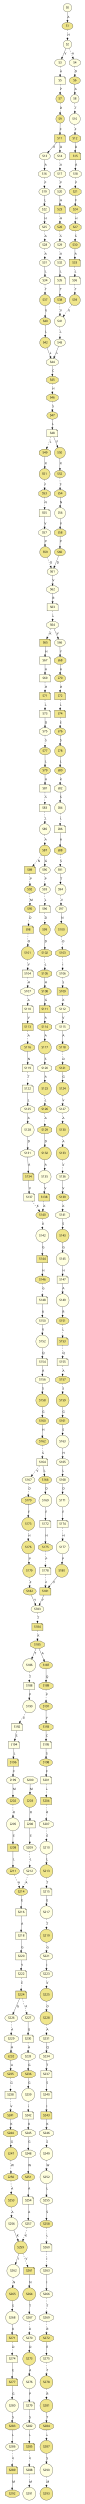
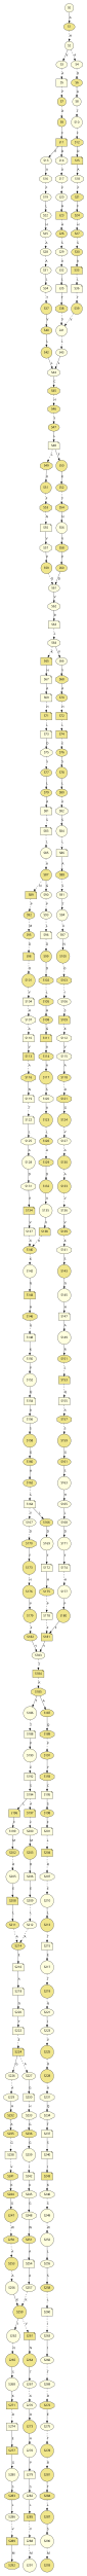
  strict digraph {
    fontname="Open Sans"
    node [fillcolor=lightyellow fontname="Open Sans" shape=note style=filled]
    edge [fontname="Open Sans" style=solid]
    S0 [shape=circle]
    S1 [fillcolor=khaki shape=ellipse]
    S2 [shape=circle]
    S3 [shape=ellipse]
    S4 [shape=octagon]
    S5
    S6 [fillcolor=khaki shape=ellipse]
    S7 [fillcolor=khaki shape=circle]
    S8 [shape=circle]
    S9 [fillcolor=khaki shape=circle]
    S10 [shape=circle]
    S11 [fillcolor=khaki]
    S12 [fillcolor=khaki shape=octagon]
    S13 [shape=ellipse]
    S14 [shape=octagon]
    S15 [fillcolor=khaki]
    S16 [shape=octagon]
    S17 [shape=octagon]
    S18 [shape=octagon]
    S19 [shape=ellipse]
    S20 [shape=ellipse]
    S21 [fillcolor=khaki shape=octagon]
    S22 [shape=ellipse]
    S23 [fillcolor=khaki]
    S24 [fillcolor=khaki shape=octagon]
    S25 [shape=ellipse]
    S26 [fillcolor=khaki shape=ellipse]
    S27 [fillcolor=khaki shape=octagon]
    S28 [shape=ellipse]
    S29 [shape=octagon]
    S30 [fillcolor=khaki shape=ellipse]
    S31 [shape=ellipse]
    S32 [shape=ellipse]
    S33 [fillcolor=khaki]
    S34 [shape=ellipse]
    S35
    S36
    S37 [fillcolor=khaki shape=circle]
    S38 [fillcolor=khaki shape=octagon]
    S39 [fillcolor=khaki shape=circle]
    S40 [fillcolor=khaki shape=ellipse]
    S41 [shape=circle]
    S42 [fillcolor=khaki shape=circle]
    S43 [shape=ellipse]
    S44 [shape=octagon]
    S45 [fillcolor=khaki shape=octagon]
    S46 [fillcolor=khaki shape=octagon]
    S47 [fillcolor=khaki shape=ellipse]
    S48
    S49 [fillcolor=khaki shape=octagon]
    S50 [fillcolor=khaki shape=circle]
    S51 [fillcolor=khaki shape=circle]
    S52 [fillcolor=khaki shape=ellipse]
    S53 [fillcolor=khaki shape=octagon]
    S54 [fillcolor=khaki shape=octagon]
    S55
    S56 [shape=circle]
    S57 [shape=octagon]
    S58 [fillcolor=khaki shape=octagon]
    S59 [fillcolor=khaki shape=circle]
    S60 [fillcolor=khaki shape=ellipse]
    S61 [shape=ellipse]
    S62 [shape=octagon]
    S63
    S64 [shape=octagon]
    S65 [fillcolor=khaki]
    S66 [shape=ellipse]
    S67
    S68 [fillcolor=khaki shape=octagon]
    S69
    S70 [fillcolor=khaki shape=ellipse]
    S71 [fillcolor=khaki]
    S72 [fillcolor=khaki]
    S73
    S74 [fillcolor=khaki]
    S75 [shape=octagon]
    S76 [fillcolor=khaki shape=ellipse]
    S77 [fillcolor=khaki shape=ellipse]
    S78 [fillcolor=khaki shape=circle]
    S79 [fillcolor=khaki shape=ellipse]
    S80 [fillcolor=khaki shape=ellipse]
    S81
    S82 [shape=octagon]
    S83
    S84 [shape=circle]
    S85 [shape=circle]
    S86
    S87 [fillcolor=khaki shape=circle]
    S88 [fillcolor=khaki shape=octagon]
    S89 [fillcolor=khaki]
    S90 [shape=ellipse]
    S91 [shape=ellipse]
    S92 [fillcolor=khaki shape=ellipse]
    S93 [shape=ellipse]
    S94 [shape=circle]
    S95 [fillcolor=khaki shape=ellipse]
    S96
    S97 [shape=ellipse]
    S98 [fillcolor=khaki]
    S99 [fillcolor=khaki shape=circle]
    S100 [fillcolor=khaki shape=circle]
    S101 [fillcolor=khaki shape=circle]
    S102 [fillcolor=khaki shape=octagon]
    S103 [fillcolor=khaki shape=octagon]
    S104
    S105 [fillcolor=khaki shape=octagon]
    S106 [shape=ellipse]
    S107 [shape=octagon]
    S108 [fillcolor=khaki shape=ellipse]
    S109 [fillcolor=khaki]
    S110
    S111 [fillcolor=khaki]
    S112 [shape=octagon]
    S113 [fillcolor=khaki]
    S114 [fillcolor=khaki shape=octagon]
    S115 [shape=octagon]
    S116 [fillcolor=khaki shape=octagon]
    S117 [fillcolor=khaki shape=circle]
    S118 [fillcolor=khaki shape=ellipse]
    S119
    S120 [shape=octagon]
    S121 [fillcolor=khaki shape=octagon]
    S122
    S123 [fillcolor=khaki shape=circle]
    S124 [fillcolor=khaki shape=circle]
    S125 [shape=octagon]
    S126 [fillcolor=khaki shape=ellipse]
    S127 [shape=ellipse]
    S128 [shape=circle]
    S129 [fillcolor=khaki shape=octagon]
    S130 [fillcolor=khaki shape=circle]
    S131 [shape=octagon]
    S132 [fillcolor=khaki shape=circle]
    S133 [fillcolor=khaki shape=circle]
    S134 [fillcolor=khaki]
    S135 [shape=circle]
    S136 [shape=ellipse]
    S137
    S138 [fillcolor=khaki]
    S139 [fillcolor=khaki shape=ellipse]
    S140 [fillcolor=khaki shape=ellipse]
    S141 [shape=octagon]
    S142 [shape=circle]
    S143 [fillcolor=khaki shape=circle]
    S144 [fillcolor=khaki]
    S145 [shape=circle]
    S146 [fillcolor=khaki shape=octagon]
    S147
    S148
    S149 [shape=circle]
    S150 [shape=ellipse]
    S151 [fillcolor=khaki shape=ellipse]
    S152 [shape=circle]
    S153 [fillcolor=khaki]
    S154
    S155
    S156 [shape=octagon]
    S157 [fillcolor=khaki shape=octagon]
    S158 [fillcolor=khaki shape=circle]
    S159 [fillcolor=khaki shape=circle]
    S160 [fillcolor=khaki shape=ellipse]
    S161 [fillcolor=khaki shape=ellipse]
    S162 [fillcolor=khaki shape=ellipse]
    S163 [shape=circle]
    S164
    S165 [shape=ellipse]
    S166 [fillcolor=khaki shape=ellipse]
    S167 [shape=ellipse]
    S168 [shape=ellipse]
    S169 [shape=circle]
    S170 [fillcolor=khaki shape=octagon]
    S171 [shape=circle]
    S172
    S173 [fillcolor=khaki shape=circle]
    S174
    S175 [fillcolor=khaki shape=octagon]
    S176 [fillcolor=khaki shape=circle]
    S177 [shape=circle]
    S178
    S179 [fillcolor=khaki shape=circle]
    S180 [fillcolor=khaki shape=circle]
    S181 [fillcolor=khaki]
    S182 [fillcolor=khaki shape=ellipse]
    n184 [label=S783 shape=ellipse]
    S184 [fillcolor=khaki]
    S185 [fillcolor=khaki shape=octagon]
    S186 [shape=circle]
    S187 [fillcolor=khaki shape=ellipse]
    S188
    S189 [fillcolor=khaki shape=octagon]
    S190 [shape=circle]
    S191 [fillcolor=khaki shape=ellipse]
    S192
    S193 [fillcolor=khaki shape=octagon]
    S194
    S195
    S196 [fillcolor=khaki]
+   S197 [fillcolor=khaki]
    S198 [fillcolor=khaki shape=ellipse]
    S199 [shape=ellipse]
    S200 [shape=octagon]
    S201
    S202 [fillcolor=khaki shape=ellipse]
    S203 [fillcolor=khaki shape=circle]
    S204 [fillcolor=khaki]
    S205 [shape=circle]
    S206
    S207 [shape=octagon]
    S208 [fillcolor=khaki]
    S209 [shape=ellipse]
    S210 [shape=circle]
    S211 [fillcolor=khaki shape=ellipse]
    S212 [shape=ellipse]
    S213 [fillcolor=khaki shape=circle]
    S214 [fillcolor=khaki shape=ellipse]
    S215
    S216
    S217 [shape=circle]
    S218
    S219 [fillcolor=khaki shape=circle]
    S220
    S221 [shape=ellipse]
    S222
    S223 [shape=ellipse]
    S224 [fillcolor=khaki]
    S225 [fillcolor=khaki shape=circle]
    S226 [shape=ellipse]
    S227 [shape=ellipse]
    S228 [fillcolor=khaki shape=circle]
    S229 [shape=octagon]
    S230
    S231 [shape=octagon]
    S232 [fillcolor=khaki shape=ellipse]
    S233 [shape=octagon]
    S234 [shape=octagon]
    S235 [fillcolor=khaki shape=octagon]
    S236 [fillcolor=khaki shape=octagon]
    S237
    S238
    S239 [shape=circle]
    S240
    S241 [fillcolor=khaki shape=octagon]
    S242
    S243 [fillcolor=khaki]
    S244 [fillcolor=khaki shape=octagon]
    S245 [shape=octagon]
    S246 [shape=octagon]
    S247 [fillcolor=khaki shape=circle]
    S248 [shape=octagon]
    S249 [shape=circle]
    S250 [fillcolor=khaki shape=octagon]
    S251 [fillcolor=khaki shape=ellipse]
    S252 [shape=circle]
    S253 [fillcolor=khaki shape=circle]
    S254
    S255 [shape=ellipse]
    S256 [shape=circle]
    S257 [shape=ellipse]
    S258 [fillcolor=khaki shape=ellipse]
    S259 [fillcolor=khaki shape=circle]
    S260
    S261 [fillcolor=khaki]
    S262 [shape=circle]
    S263 [shape=ellipse]
    S264 [fillcolor=khaki shape=circle]
    S265 [fillcolor=khaki shape=circle]
    S266 [shape=ellipse]
    S267 [shape=ellipse]
    S268 [shape=circle]
    S269 [shape=octagon]
    S270 [shape=ellipse]
    S271 [fillcolor=khaki]
    S272 [fillcolor=khaki shape=octagon]
    S273 [fillcolor=khaki shape=circle]
    S274
    S275 [shape=ellipse]
    S276 [shape=circle]
    S277 [fillcolor=khaki]
    S278 [fillcolor=khaki shape=circle]
    S279
    S280 [shape=circle]
    S281 [fillcolor=khaki shape=circle]
    S282 [shape=ellipse]
    S283 [fillcolor=khaki shape=octagon]
    S284 [fillcolor=khaki shape=octagon]
    S285 [fillcolor=khaki]
    S286 [shape=ellipse]
    S287 [fillcolor=khaki shape=circle]
    S288
    S289 [fillcolor=khaki]
    S290 [shape=circle]
    S291 [shape=circle]
    S292 [fillcolor=khaki shape=octagon]
    S293 [fillcolor=khaki shape=circle]
    S0 -> S1 [label=A]
    S1 -> S2 [label=H style=dashed]
    S2 -> S3 [label=V]
    S2 -> S4 [label=A style=dashed]
    S3 -> S5 [label=A style=dashed]
    S4 -> S6 [label=D style=dashed]
    S5 -> S7 [label=P style=dashed]
    S6 -> S8 [label=A]
    S7 -> S9 [label=R style=dashed]
    S8 -> S10 [label=T style=dashed]
    S9 -> S11 [label=F]
    S10 -> S12 [label=F style=dashed]
    S11 -> S13 [label=E]
    S11 -> S14 [label=D]
    S12 -> S15 [label=D]
    S13 -> S16 [label=A]
    S14 -> S17 [label=A style=dashed]
    S15 -> S18 [label=A]
    S16 -> S19 [label=P style=dashed]
    S17 -> S20 [label=P style=dashed]
    S18 -> S21 [label=P style=dashed]
    S19 -> S22 [label=L]
    S20 -> S23 [label=H]
    S21 -> S24 [label=F]
    S22 -> S25 [label=H]
    S23 -> S26 [label=H style=dashed]
    S24 -> S27 [label=H style=dashed]
    S25 -> S28 [label=A style=dashed]
    S26 -> S29 [label=S style=dashed]
    S27 -> S30 [label=S style=dashed]
    S28 -> S31 [label=A style=dashed]
    S29 -> S32 [label=A style=dashed]
    S30 -> S33 [label=A]
    S31 -> S34 [label=L]
    S32 -> S35 [label=L]
    S33 -> S36 [label=L style=dashed]
    S34 -> S37 [label=T style=dashed]
    S35 -> S38 [label=T]
    S36 -> S39 [label=T style=dashed]
    S37 -> S40 [label=V]
    S38 -> S41 [label=V style=dashed]
    S39 -> S41 [label=V style=dashed]
    S40 -> S42 [label=L]
    S41 -> S43 [label=L style=dashed]
    S42 -> S44 [label=L]
    S43 -> S44 [label=L]
    S44 -> S45 [label=C]
    S45 -> S46 [label=H style=dashed]
    S46 -> S47 [label=S style=dashed]
    S47 -> S48 [label=L]
    S48 -> S49 [label=L style=dashed]
    S48 -> S50 [label=F]
    S49 -> S51 [label=K]
    S50 -> S52 [label=K]
    S51 -> S53 [label=F style=dashed]
    S52 -> S54 [label=F style=dashed]
    S53 -> S55 [label=N style=dashed]
    S54 -> S56 [label=N]
    S55 -> S57 [label=V]
    S56 -> S58 [label=V]
    S57 -> S59 [label=P]
    S58 -> S60 [label=P]
    S59 -> S61 [label=D style=dashed]
    S60 -> S61 [label=D]
    S61 -> S62 [label=V]
    S62 -> S63 [label=R]
    S63 -> S64 [label=L style=dashed]
    S64 -> S65 [label=K style=dashed]
    S64 -> S66 [label=V]
    S65 -> S67 [label=H]
    S66 -> S68 [label=Y]
    S67 -> S69 [label=A]
    S68 -> S70 [label=A]
    S69 -> S71 [label=H style=dashed]
    S70 -> S72 [label=H style=dashed]
    S71 -> S73 [label=L style=dashed]
    S72 -> S74 [label=L style=dashed]
    S73 -> S75 [label=D]
    S74 -> S76 [label=E style=dashed]
    S75 -> S77 [label=S style=dashed]
    S76 -> S78 [label=S]
    S77 -> S79 [label=L]
    S78 -> S80 [label=L]
    S79 -> S81 [label=A]
    S80 -> S82 [label=K style=dashed]
    S81 -> S83 [label=S style=dashed]
    S82 -> S84 [label=S]
    S83 -> S85 [label=L style=dashed]
    S84 -> S86 [label=L style=dashed]
    S85 -> S87 [label=A style=dashed]
    S86 -> S88 [label=A]
    S87 -> S89 [label=N style=dashed]
    S87 -> S90 [label=G]
    S88 -> S91 [label=S style=dashed]
    S89 -> S92 [label=P style=dashed]
    S90 -> S93 [label=P style=dashed]
    S91 -> S94 [label=T]
    S92 -> S95 [label=M style=dashed]
    S93 -> S96 [label=L style=dashed]
    S94 -> S97 [label=V style=dashed]
    S95 -> S98 [label=D style=dashed]
    S96 -> S99 [label=D style=dashed]
    S97 -> S100 [label=N]
    S98 -> S101 [label=D style=dashed]
    S99 -> S102 [label=D]
    S100 -> S103 [label=D style=dashed]
    S101 -> S104 [label=V style=dashed]
    S102 -> S105 [label=L style=dashed]
    S103 -> S106 [label=I style=dashed]
    S104 -> S107 [label=H style=dashed]
    S105 -> S108 [label=H]
    S106 -> S109 [label=S style=dashed]
    S107 -> S110 [label=A style=dashed]
    S108 -> S111 [label=G]
    S109 -> S112 [label=K style=dashed]
    S110 -> S113 [label=V]
    S111 -> S114 [label=A]
    S112 -> S115 [label=V]
    S113 -> S116 [label=A style=dashed]
    S114 -> S117 [label=A]
    S115 -> S118 [label=A]
    S116 -> S119 [label=N]
    S117 -> S120 [label=S]
    S118 -> S121 [label=D style=dashed]
    S119 -> S122 [label=T style=dashed]
    S120 -> S123 [label=A]
    S121 -> S124 [label=G]
    S122 -> S125 [label=L]
    S123 -> S126 [label=L style=dashed]
    S124 -> S127 [label=V style=dashed]
    S125 -> S128 [label=A]
    S126 -> S129 [label=A style=dashed]
    S127 -> S130 [label=A style=dashed]
    S128 -> S131 [label=D]
    S129 -> S132 [label=D]
    S130 -> S133 [label=A style=dashed]
    S131 -> S134 [label=A]
    S132 -> S135 [label=A]
    S133 -> S136 [label=V style=dashed]
    S134 -> S137 [label=V]
    S135 -> S138 [label=V]
    S136 -> S139 [label=V]
    S137 -> S140 [label=K style=dashed]
    S138 -> S140 [label=K style=dashed]
    S139 -> S141 [label=K style=dashed]
    S140 -> S142 [label=K style=dashed]
    S141 -> S143 [label=S]
    S142 -> S144 [label=G]
    S143 -> S145 [label=G]
    S144 -> S146 [label=H]
    S145 -> S147 [label=H]
    S146 -> S148 [label=G style=dashed]
    S147 -> S149 [label=A]
    S148 -> S150 [label=K]
    S149 -> S151 [label=R]
    S150 -> S152 [label=V]
    S151 -> S153 [label=L style=dashed]
    S152 -> S154 [label=Q]
    S153 -> S155 [label=Q style=dashed]
    S154 -> S156 [label=A]
    S155 -> S157 [label=A style=dashed]
    S156 -> S158 [label=S]
    S157 -> S159 [label=S style=dashed]
    S158 -> S160 [label=G]
    S159 -> S161 [label=G]
    S160 -> S162 [label=H]
    S161 -> S163 [label=S]
    S162 -> S164 [label=S style=dashed]
    S163 -> S165 [label=H]
    S164 -> S166 [label=L]
    S164 -> S167 [label=V style=dashed]
    S165 -> S168 [label=L]
    S166 -> S169 [label=D]
    S167 -> S170 [label=D style=dashed]
    S168 -> S171 [label=D]
    S169 -> S172 [label=F]
    S170 -> S173 [label=F]
    S171 -> S174 [label=F]
    S172 -> S175 [label=H]
    S173 -> S176 [label=H style=dashed]
    S174 -> S177 [label=H style=dashed]
    S175 -> S178 [label=P style=dashed]
    S176 -> S179 [label=P]
    S177 -> S180 [label=P]
    S178 -> S181 [label=F style=dashed]
    S179 -> S182 [label=F style=dashed]
    S180 -> S181 [label=F]
    S181 -> n184 [label=Y]
    S182 -> n184 [label=Y]
    n184 -> S184 [label=T style=dashed]
    S184 -> S185 [label=K style=dashed]
    S185 -> S186 [label=T]
    S185 -> S187 [label=A]
    S186 -> S188 [label=T style=dashed]
    S187 -> S189 [label=Q]
    S188 -> S190 [label=P]
    S189 -> S191 [label=P style=dashed]
    S190 -> S192 [label=E style=dashed]
    S191 -> S193 [label=Y]
    S192 -> S194 [label=S]
    S193 -> S195 [label=C]
    S194 -> S196 [label=L]
+   S194 -> S197 [label=A style=dashed]
    S195 -> S198 [label=S]
    S196 -> S199 [label=F]
+   S197 -> S200 [label=F style=dashed]
    S198 -> S201 [label=F]
    S199 -> S202 [label=M]
    S200 -> S203 [label=M]
    S201 -> S204 [label=L style=dashed]
    S202 -> S205 [label=R style=dashed]
    S203 -> S206 [label=R]
    S204 -> S207 [label=R style=dashed]
    S205 -> S208 [label=E]
    S206 -> S209 [label=E]
    S207 -> S210 [label=E style=dashed]
    S208 -> S211 [label=L]
    S209 -> S212 [label=L style=dashed]
    S210 -> S213 [label=L]
    S211 -> S214 [label=A style=dashed]
    S212 -> S214 [label=A style=dashed]
    S213 -> S215 [label=T style=dashed]
    S214 -> S216 [label=E]
    S215 -> S217 [label=E]
    S216 -> S218 [label=A]
    S217 -> S219 [label=T style=dashed]
    S218 -> S220 [label=G]
    S219 -> S221 [label=G style=dashed]
    S220 -> S222 [label=Y]
    S221 -> S223 [label=I]
    S222 -> S224 [label=E style=dashed]
    S223 -> S225 [label=V style=dashed]
    S224 -> S226 [label=G]
    S224 -> S227 [label=A style=dashed]
    S225 -> S228 [label=D style=dashed]
    S226 -> S229 [label=A style=dashed]
    S227 -> S230 [label=G]
    S228 -> S231 [label=A style=dashed]
    S229 -> S232 [label=H]
    S230 -> S233 [label=H style=dashed]
    S231 -> S234 [label=Q]
    S232 -> S235 [label=A]
    S233 -> S236 [label=G]
    S234 -> S237 [label=T]
    S235 -> S238 [label=G style=dashed]
    S236 -> S239 [label=G]
    S237 -> S240 [label=S]
    S238 -> S241 [label=V style=dashed]
    S239 -> S242 [label=I style=dashed]
    S240 -> S243 [label=I]
    S241 -> S244 [label=K]
    S242 -> S245 [label=K]
    S243 -> S246 [label=K]
    S244 -> S247 [label=G]
    S245 -> S248 [label=G]
    S246 -> S249 [label=S style=dashed]
    S247 -> S250 [label=W style=dashed]
    S248 -> S251 [label=W]
    S249 -> S252 [label=W style=dashed]
    S250 -> S253 [label=A style=dashed]
    S251 -> S254 [label=A]
    S252 -> S255 [label=L]
    S253 -> S256 [label=A style=dashed]
    S254 -> S257 [label=A]
    S255 -> S258 [label=S]
    S256 -> S259 [label=K]
    S257 -> S259 [label=K style=dashed]
    S258 -> S260 [label=L style=dashed]
    S259 -> S261 [label=V style=dashed]
    S259 -> S262 [label=I]
    S260 -> S263 [label=I style=dashed]
    S261 -> S264 [label=N]
    S262 -> S265 [label=N style=dashed]
    S263 -> S266 [label=I]
    S264 -> S267 [label=T]
    S265 -> S268 [label=S]
    S266 -> S269 [label=T style=dashed]
    S267 -> S270 [label=K style=dashed]
    S268 -> S271 [label=K]
    S269 -> S272 [label=R style=dashed]
    S270 -> S273 [label=D]
    S271 -> S274 [label=D style=dashed]
    S272 -> S275 [label=E]
    S273 -> S276 [label=A]
    S274 -> S277 [label=E]
    S275 -> S278 [label=T style=dashed]
    S276 -> S279 [label=P]
    S277 -> S280 [label=G]
    S278 -> S281 [label=R style=dashed]
    S279 -> S282 [label=S]
    S280 -> S283 [label=S]
    S281 -> S284 [label=T]
    S282 -> S285 [label=L]
    S283 -> S286 [label=L]
    S284 -> S287 [label=L style=dashed]
    S285 -> S288 [label=V style=dashed]
    S286 -> S289 [label=V style=dashed]
    S287 -> S290 [label=S]
    S288 -> S291 [label=M style=dashed]
    S289 -> S292 [label=M]
    S290 -> S293 [label=M style=dashed]
  }
